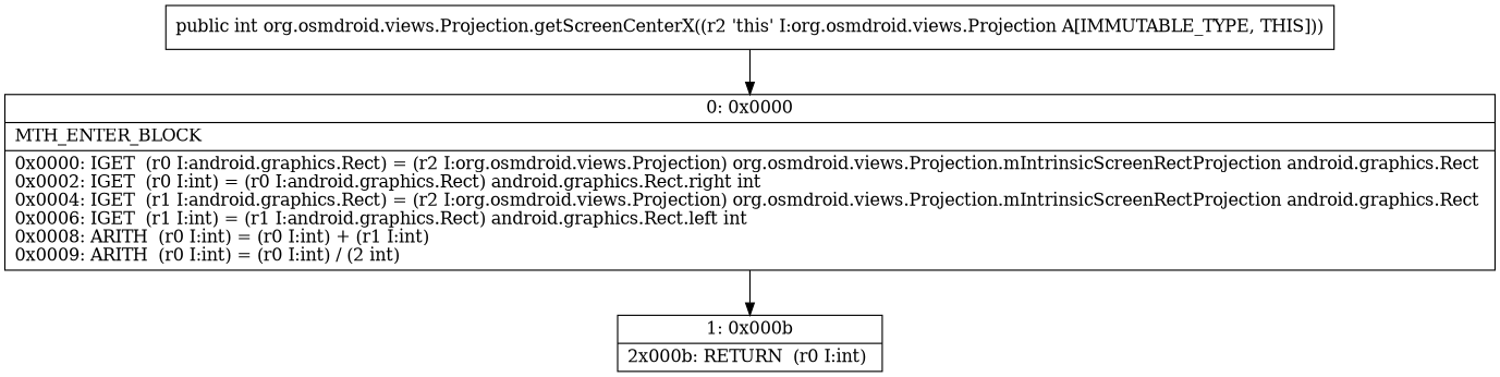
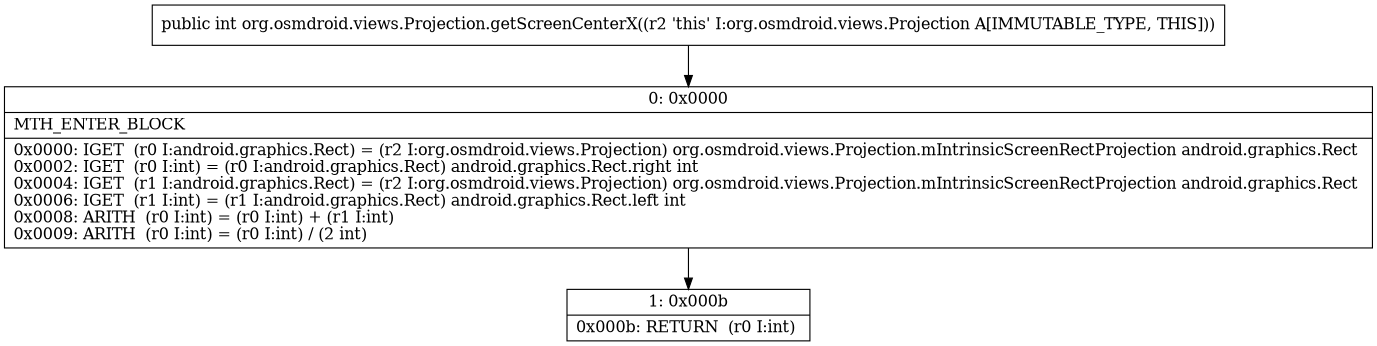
  digraph {
    node [shape=record]
    n1 [label="{0\:\ 0x0000|MTH_ENTER_BLOCK\l|0x0000: IGET  (r0 I:android.graphics.Rect) = (r2 I:org.osmdroid.views.Projection) org.osmdroid.views.Projection.mIntrinsicScreenRectProjection android.graphics.Rect \l0x0002: IGET  (r0 I:int) = (r0 I:android.graphics.Rect) android.graphics.Rect.right int \l0x0004: IGET  (r1 I:android.graphics.Rect) = (r2 I:org.osmdroid.views.Projection) org.osmdroid.views.Projection.mIntrinsicScreenRectProjection android.graphics.Rect \l0x0006: IGET  (r1 I:int) = (r1 I:android.graphics.Rect) android.graphics.Rect.left int \l0x0008: ARITH  (r0 I:int) = (r0 I:int) + (r1 I:int) \l0x0009: ARITH  (r0 I:int) = (r0 I:int) \/ (2 int) \l}"]
-   n2 [label="{1\:\ 0x000b|2x000b: RETURN  (r0 I:int) \l}"]
+   n2 [label="{1\:\ 0x000b|0x000b: RETURN  (r0 I:int) \l}"]
    n3 [label="{public int org.osmdroid.views.Projection.getScreenCenterX((r2 'this' I:org.osmdroid.views.Projection A[IMMUTABLE_TYPE, THIS])) }"]
    n1 -> n2
    n3 -> n1
  }
